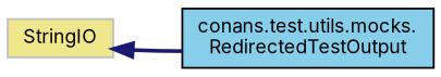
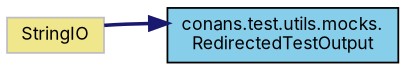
  digraph {
    rankdir=LR
    fontname=Inter
    node [fontname=Inter fontsize=10 shape=record style=filled]
    n1 [color=grey75 fillcolor=khaki height=0.2 label=StringIO width=0.4]
    n2 [color=black fillcolor=skyblue height=0.2 label="conans.test.utils.mocks.\lRedirectedTestOutput" width=0.4]
-   n1 -> n2 [color=midnightblue dir=back fontname=Inter fontsize=10 labelfontname=Helvetica labelfontsize=10 style=bold]
+   n2 -> n1 [color=midnightblue dir=back fontname=Inter fontsize=10 labelfontname=Helvetica labelfontsize=10 style=bold]
  }
